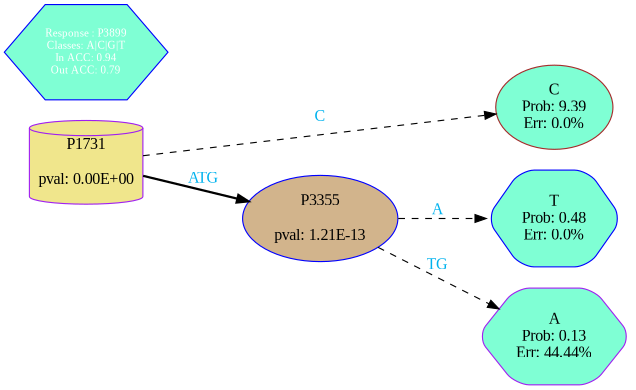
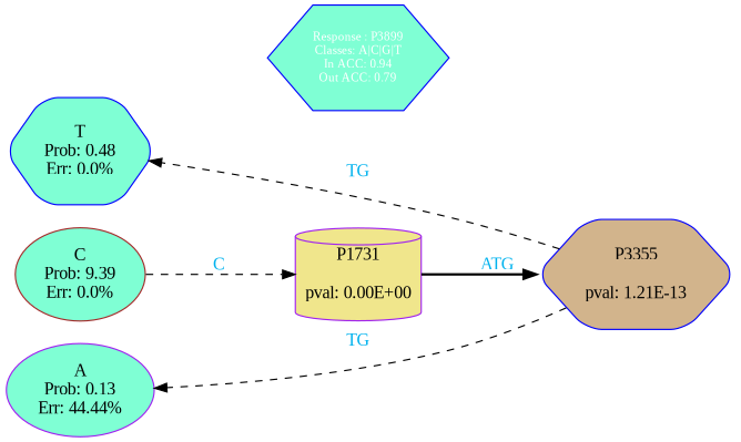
  digraph {
    fontname="Liberation Serif"
    rankdir=LR
    ranksep=equally
    splines=polylines
    node [color=blue fillcolor=aquamarine fontname="Liberation Serif" shape=ellipse style="filled, rounded"]
    edge [fontcolor=deepskyblue2 fontname="Liberation Serif" style=dashed]
    n1 [label="T\nProb: 0.48\nErr: 0.0%" shape=hexagon]
-   n2 [color=purple label="A\nProb: 0.13\nErr: 44.44%" shape=hexagon]
+   n2 [color=purple label="A\nProb: 0.13\nErr: 44.44%"]
    n3 [color=brown label="C\nProb: 9.39\nErr: 0.0%"]
    n4 [align=left fontcolor=white fontsize=10 label="Response : P3899\nClasses: A|C|G|T\nIn ACC: 0.94\nOut ACC: 0.79\n" shape=hexagon style=filled]
    n5 [color=purple fillcolor=khaki label="P1731\n\npval: 0.00E+00" shape=cylinder]
-   n6 [fillcolor=tan label="P3355\n\npval: 1.21E-13"]
+   n6 [fillcolor=tan label="P3355\n\npval: 1.21E-13" shape=hexagon]
    subgraph sub_1 {
      rank=same
      n1
      n2
      n3
    }
    subgraph sub_2 {
      rank=same
      n4
      n5
    }
-   n5 -> n3 [label=C]
+   n3 -> n5 [label=C]
    n5 -> n6 [label=ATG style=bold]
-   n6 -> n1 [label=A]
+   n6 -> n1 [label=TG]
    n6 -> n2 [label=TG]
  }
